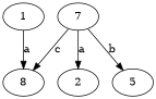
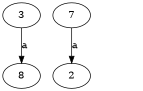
  strict digraph {
-   1
+   1 [label=3]
    8
    n3 [label=7]
    2
-   5
    1 -> 8 [label=a]
-   n3 -> 8 [label=c]
    n3 -> 2 [label=a]
-   n3 -> 5 [label=b]
  }
